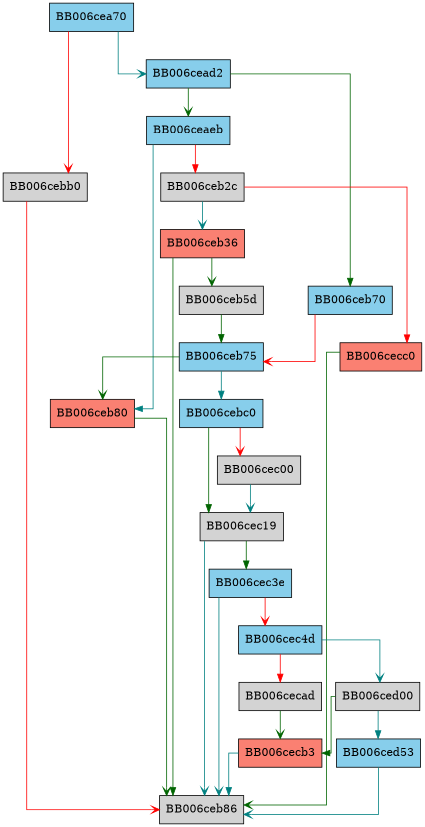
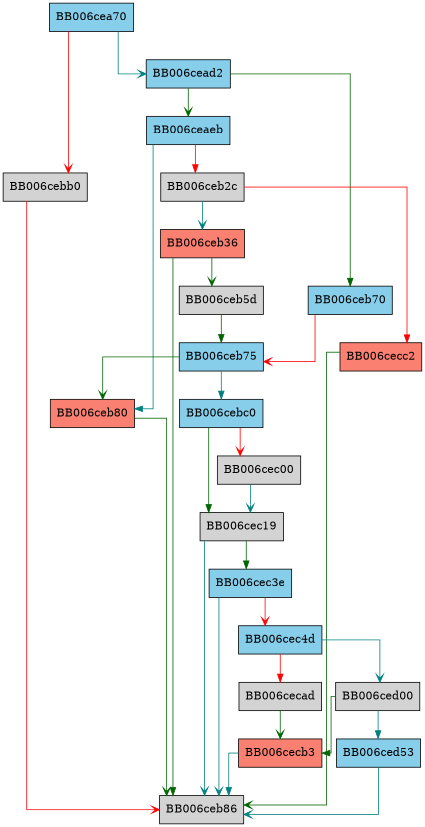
  digraph {
    splines=ortho
    node [fillcolor=skyblue shape=box style=filled]
    edge [arrowhead=vee color=darkgreen]
    BB006cebb0 [fillcolor=lightgrey]
    BB006cea70
    BB006cead2
    BB006ceb86 [fillcolor=lightgrey]
    BB006ceb70
    BB006ceaeb
    BB006ceb75
    BB006ceb80 [fillcolor=salmon]
    BB006ceb2c [fillcolor=lightgrey]
    BB006cebc0
-   BB006cecc0 [fillcolor=salmon]
+   BB006cecc0 [fillcolor=salmon label=BB006cecc2]
    BB006ceb36 [fillcolor=salmon]
    BB006ceb5d [fillcolor=lightgrey]
    BB006cec19 [fillcolor=lightgrey]
    BB006cec00 [fillcolor=lightgrey]
    BB006cec3e
    BB006cec4d
    BB006ced00 [fillcolor=lightgrey]
    BB006cecad [fillcolor=lightgrey]
    BB006cecb3 [fillcolor=salmon]
    BB006ced53
    BB006cebb0 -> BB006ceb86 [color=red]
    BB006cea70 -> BB006cebb0 [color=red]
    BB006cea70 -> BB006cead2 [color=teal]
    BB006cead2 -> BB006ceb70 [arrowhead=normal]
    BB006cead2 -> BB006ceaeb
    BB006ceb70 -> BB006ceb75 [color=red]
    BB006ceaeb -> BB006ceb80 [arrowhead=normal color=teal]
    BB006ceaeb -> BB006ceb2c [arrowhead=normal color=red]
    BB006ceb75 -> BB006ceb80
    BB006ceb75 -> BB006cebc0 [arrowhead=normal color=teal]
    BB006ceb80 -> BB006ceb86
    BB006ceb2c -> BB006cecc0 [arrowhead=normal color=red]
    BB006ceb2c -> BB006ceb36 [color=teal]
    BB006cebc0 -> BB006cec19 [arrowhead=normal]
    BB006cebc0 -> BB006cec00 [color=red]
    BB006cecc0 -> BB006ceb86
    BB006ceb36 -> BB006ceb86 [arrowhead=normal]
    BB006ceb36 -> BB006ceb5d
    BB006ceb5d -> BB006ceb75 [arrowhead=normal]
    BB006cec19 -> BB006ceb86 [color=teal]
    BB006cec19 -> BB006cec3e [arrowhead=normal]
    BB006cec00 -> BB006cec19 [color=teal]
    BB006cec3e -> BB006ceb86 [color=teal]
    BB006cec3e -> BB006cec4d [color=red]
    BB006cec4d -> BB006ced00 [color=teal]
    BB006cec4d -> BB006cecad [arrowhead=normal color=red]
    BB006ced00 -> BB006cecb3 [arrowhead=normal]
    BB006ced00 -> BB006ced53 [arrowhead=normal color=teal]
    BB006cecad -> BB006cecb3
    BB006cecb3 -> BB006ceb86 [arrowhead=normal color=teal]
    BB006ced53 -> BB006ceb86 [color=teal]
  }
